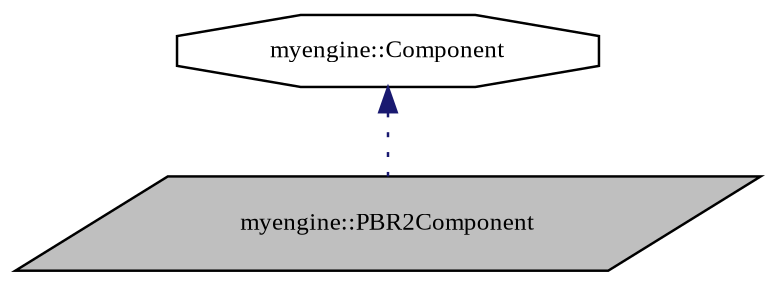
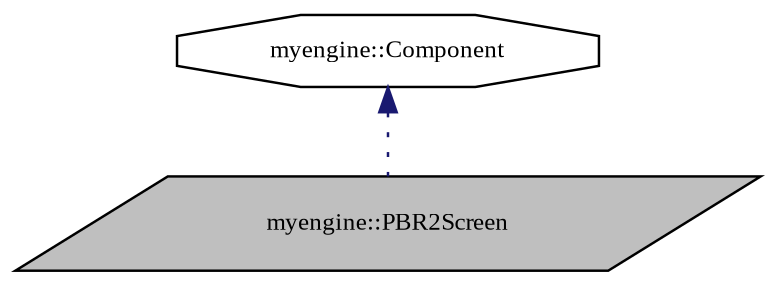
  digraph {
    fontname="Liberation Serif"
    node [color=black fontname="Liberation Serif" fontsize=10 style=filled]
-   n1 [fillcolor=grey75 fontcolor=black height=0.2 label="myengine::PBR2Component" shape=parallelogram width=0.4]
+   n1 [fillcolor=grey75 fontcolor=black height=0.2 label="myengine::PBR2Screen" shape=parallelogram width=0.4]
    n2 [fillcolor=white height=0.2 label="myengine::Component" shape=octagon width=0.4]
    n2 -> n1 [color=midnightblue dir=back fontname="Liberation Serif" fontsize=10 labelfontname=Helvetica labelfontsize=10 style=dotted]
  }
